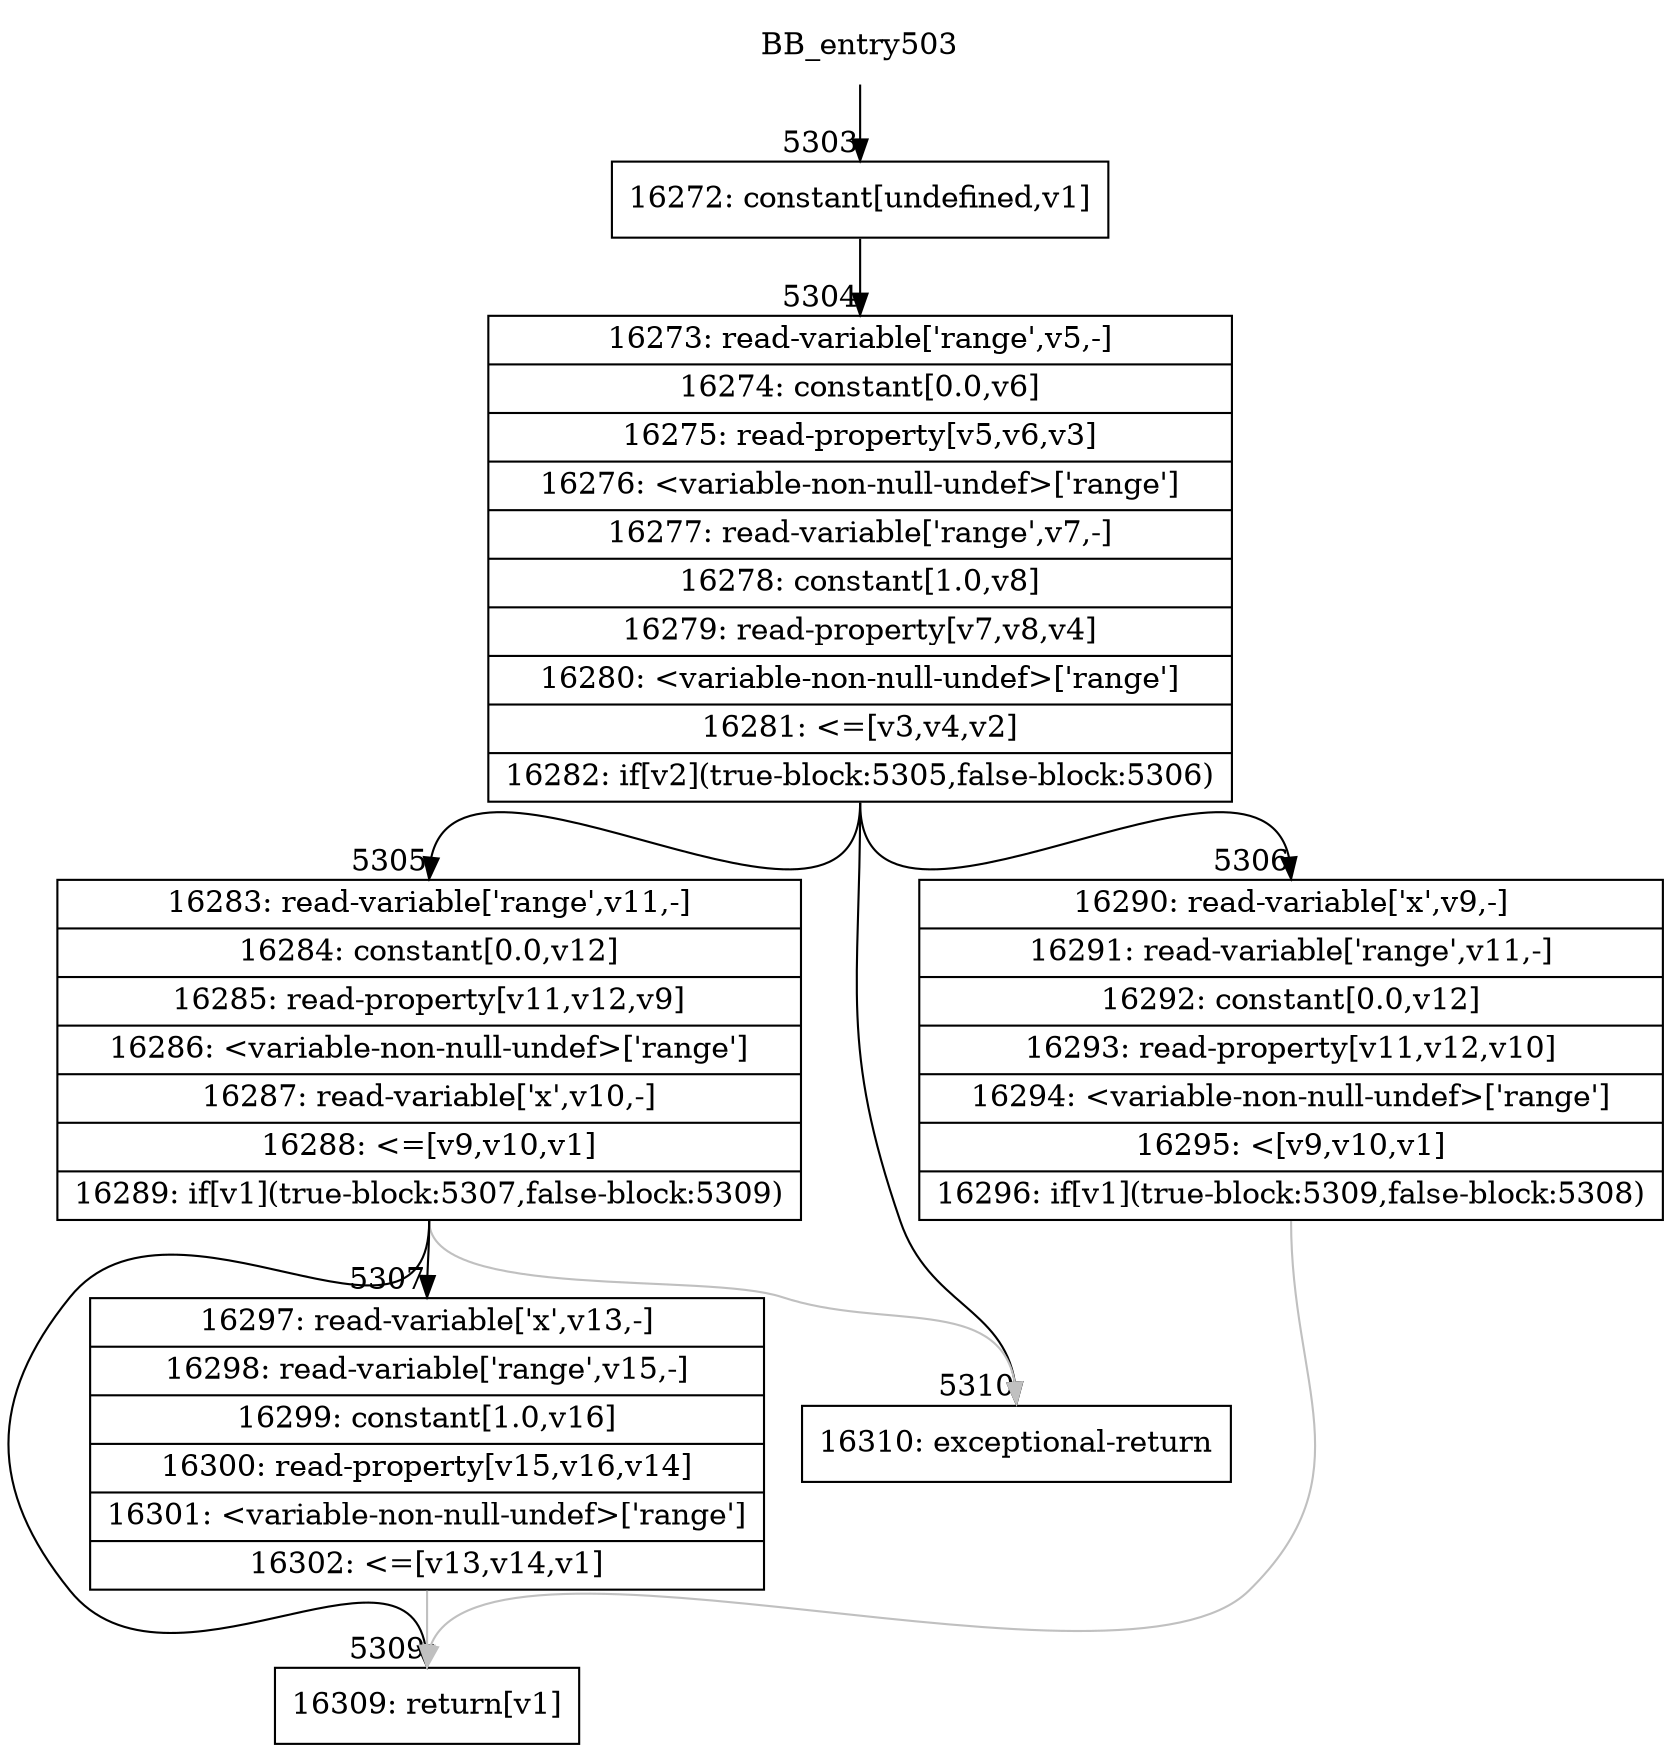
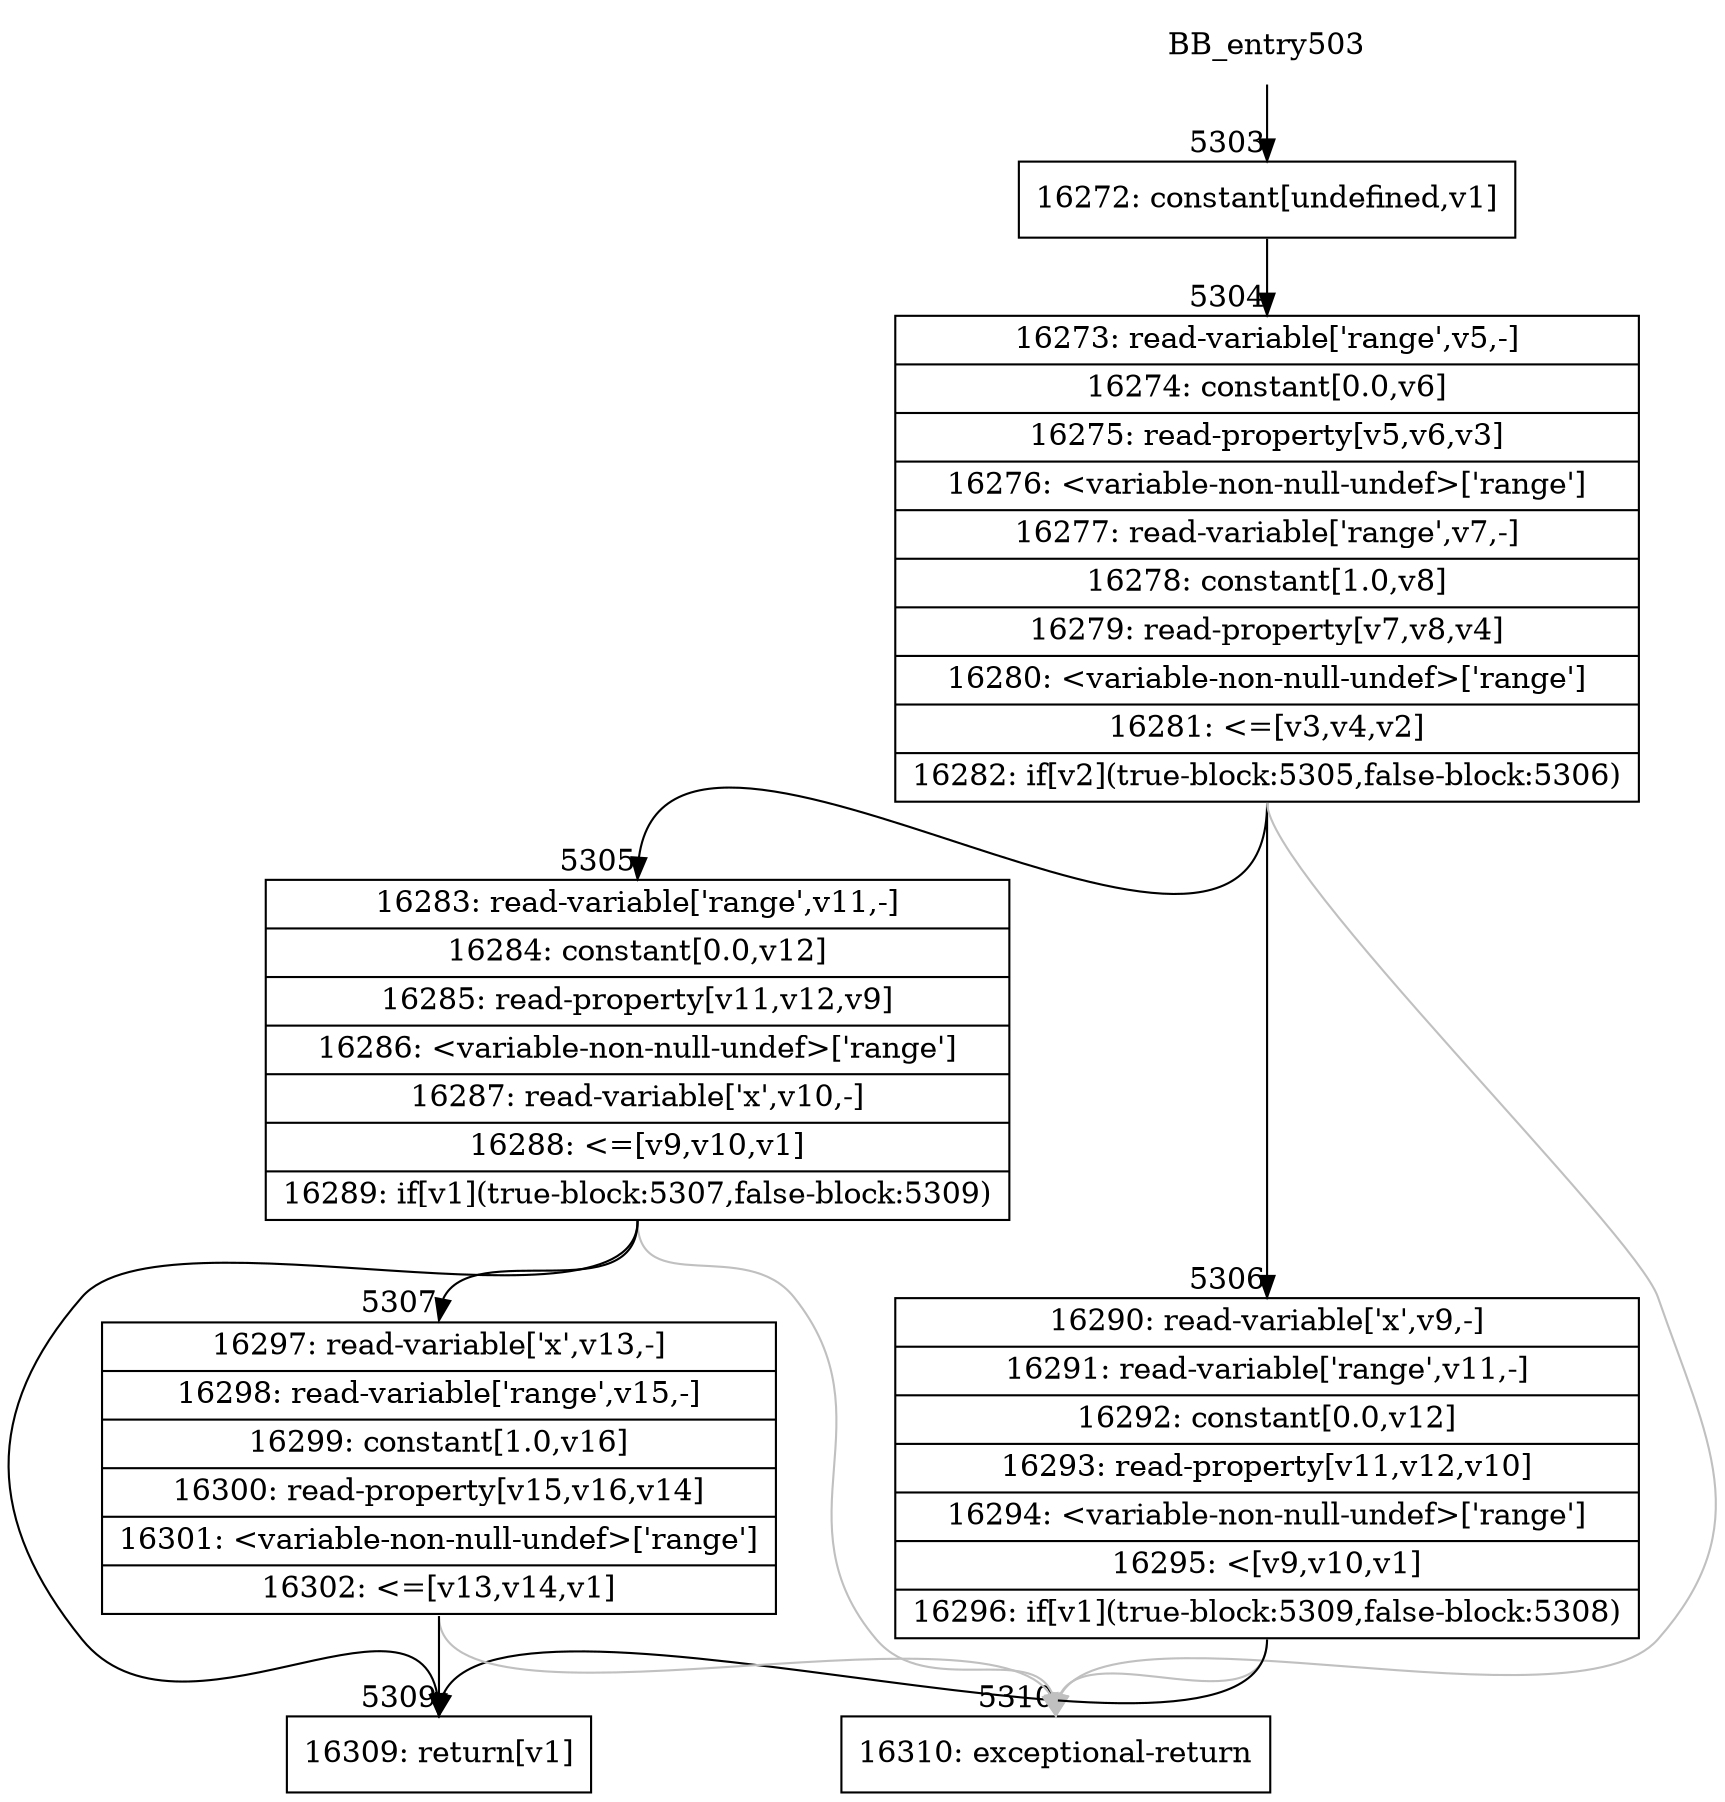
  digraph {
    rankdir=TD
    node [shape=record]
    edge [headport=n tailport=s]
    n1 [label=BB_entry503 shape=none]
    n2 [label="{16272: constant[undefined,v1]}"]
    n3 [label="{16273: read-variable['range',v5,-]|16274: constant[0.0,v6]|16275: read-property[v5,v6,v3]|16276: \<variable-non-null-undef\>['range']|16277: read-variable['range',v7,-]|16278: constant[1.0,v8]|16279: read-property[v7,v8,v4]|16280: \<variable-non-null-undef\>['range']|16281: \<=[v3,v4,v2]|16282: if[v2](true-block:5305,false-block:5306)}"]
    n4 [label="{16283: read-variable['range',v11,-]|16284: constant[0.0,v12]|16285: read-property[v11,v12,v9]|16286: \<variable-non-null-undef\>['range']|16287: read-variable['x',v10,-]|16288: \<=[v9,v10,v1]|16289: if[v1](true-block:5307,false-block:5309)}"]
    n5 [label="{16290: read-variable['x',v9,-]|16291: read-variable['range',v11,-]|16292: constant[0.0,v12]|16293: read-property[v11,v12,v10]|16294: \<variable-non-null-undef\>['range']|16295: \<[v9,v10,v1]|16296: if[v1](true-block:5309,false-block:5308)}"]
    n6 [label="{16310: exceptional-return}"]
    n7 [label="{16309: return[v1]}"]
    n8 [label="{16297: read-variable['x',v13,-]|16298: read-variable['range',v15,-]|16299: constant[1.0,v16]|16300: read-property[v15,v16,v14]|16301: \<variable-non-null-undef\>['range']|16302: \<=[v13,v14,v1]}"]
    n1 -> n2 [headlabel="    5303"]
    n2 -> n3 [headlabel="      5304"]
    n3 -> n4 [headlabel="      5305"]
    n3 -> n5 [headlabel="      5306"]
-   n3 -> n6 [color=black headlabel="      5310"]
+   n3 -> n6 [color=gray headlabel="      5310"]
    n4 -> n6 [color=gray]
    n4 -> n7 [headlabel="      5309"]
    n4 -> n8 [headlabel="      5307"]
-   n5 -> n7 [color=gray]
-   n8 -> n7 [color=gray]
+   n5 -> n6 [color=gray]
+   n5 -> n7
+   n8 -> n6 [color=gray]
+   n8 -> n7
  }
